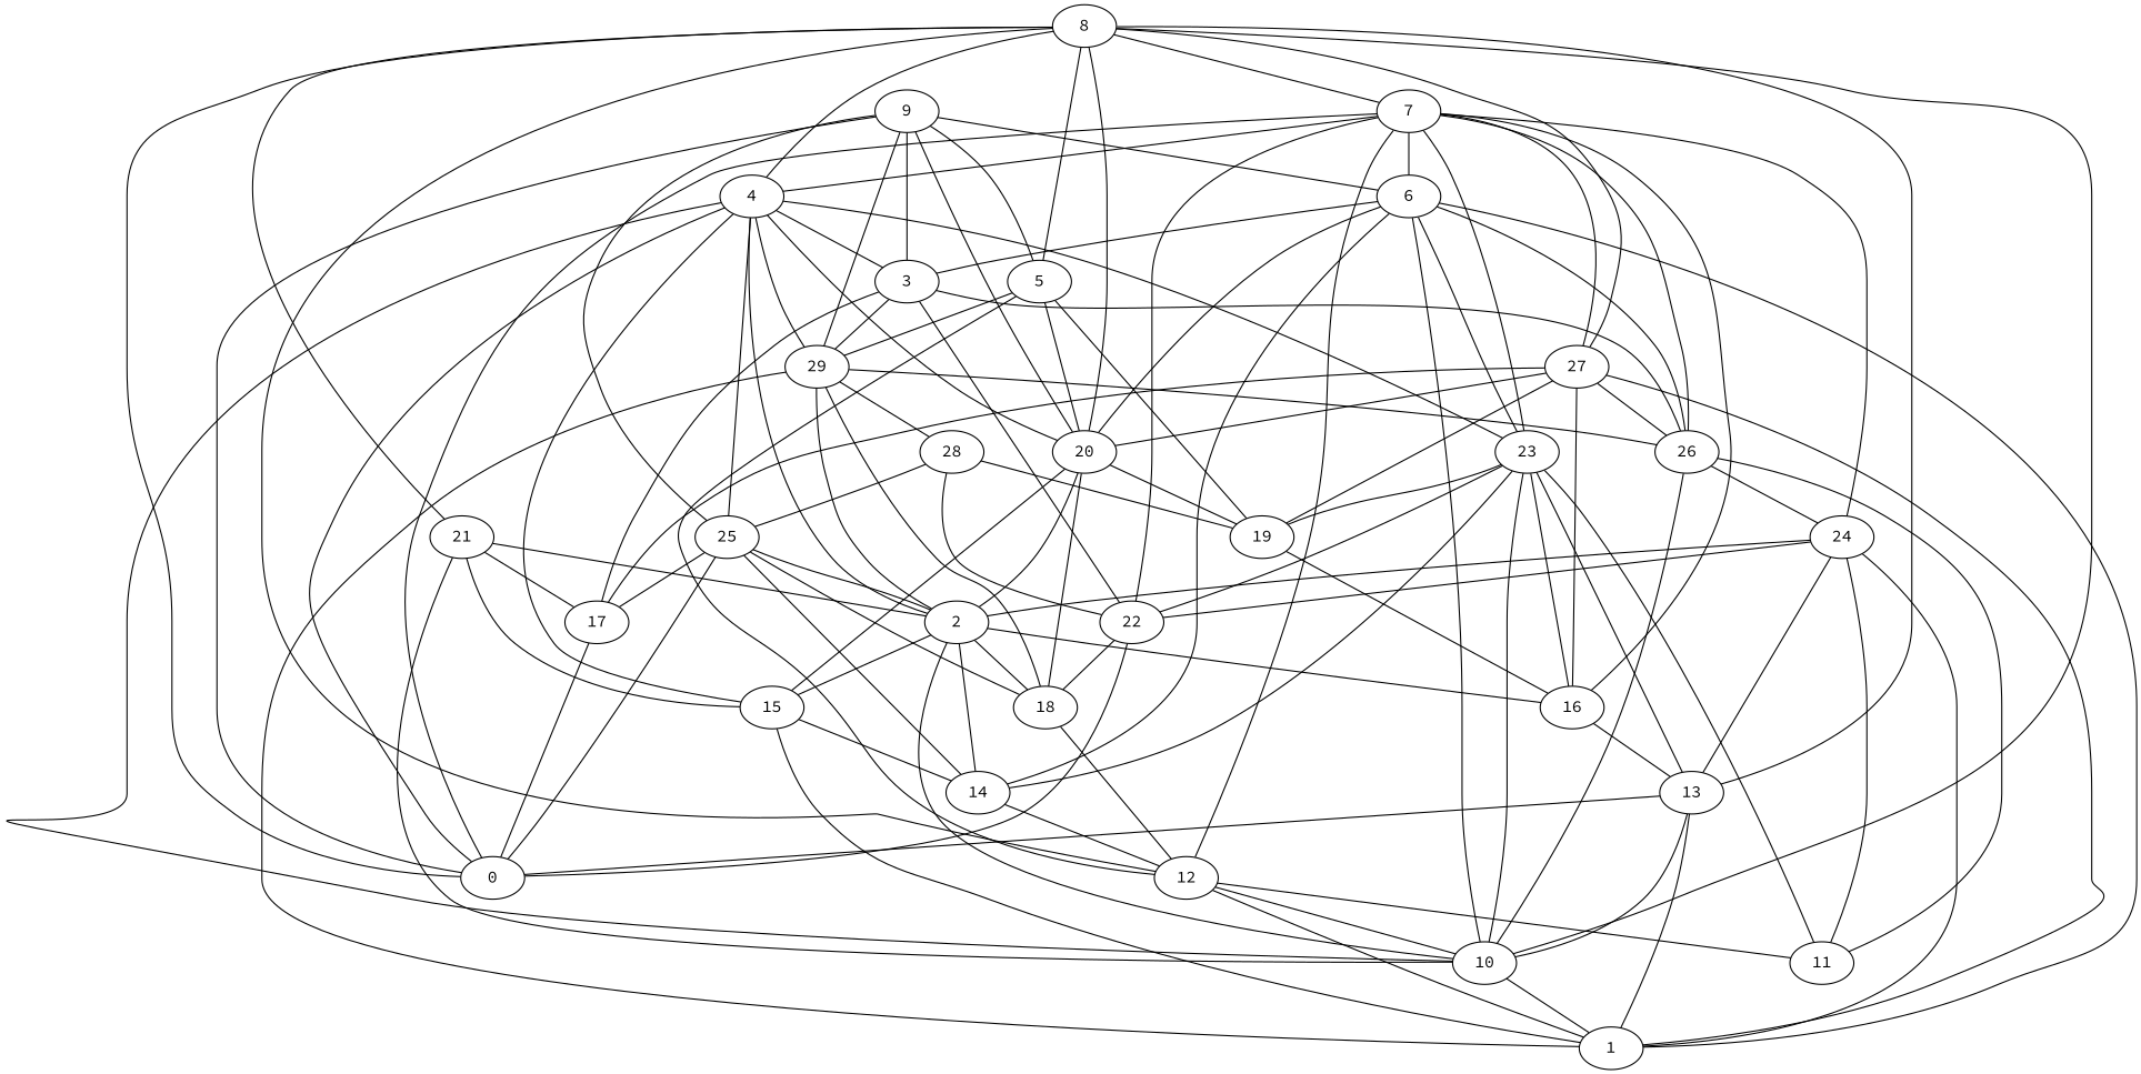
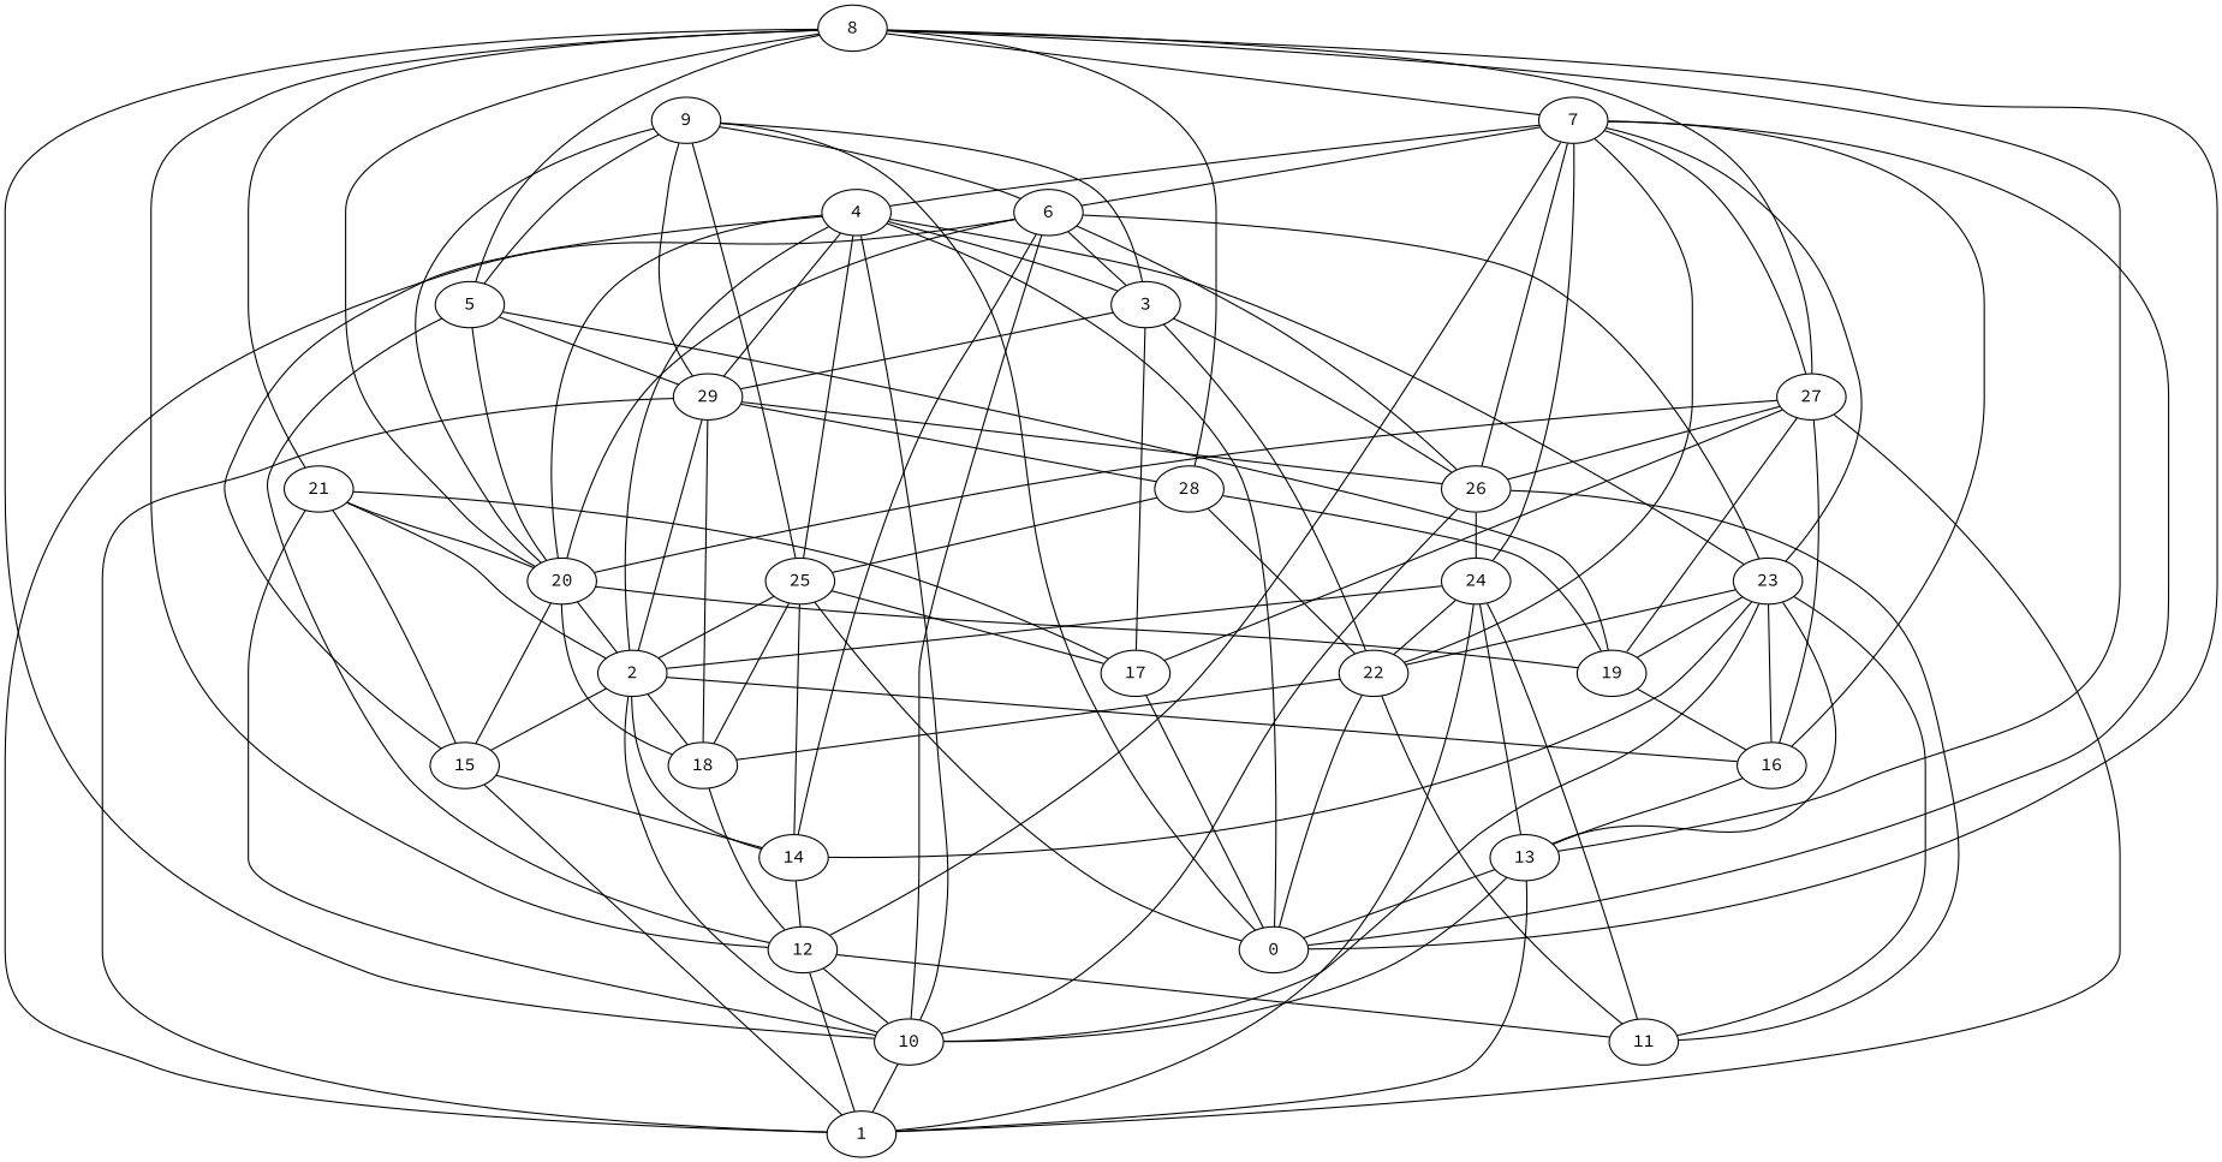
  digraph {
    fontname="Source Code Pro"
    node [fontname="Source Code Pro"]
    edge [color=black dir=none fontname="Source Code Pro"]
    12
    10
    1
    11
    4
    15
    29
    20
    0
    3
    23
    2
    25
    14
    8
    13
    27
    7
    21
    5
    28
    26
    18
    19
    22
    17
    16
    24
    9
    6
    subgraph sub_1 {
      12
      10
      1
      11
      4
      15
      29
      20
      0
      3
      23
      2
      25
      14
      8
      13
      27
      7
      21
      5
      28
      26
      18
      19
      22
      17
      16
      24
      9
      6
    }
    12 -> 10
    12 -> 1
    12 -> 11
    10 -> 1
    4 -> 10
    4 -> 15
    4 -> 29
    4 -> 20
    4 -> 0
    4 -> 3
    4 -> 23
    4 -> 2
    4 -> 25
    15 -> 1
    15 -> 14
    29 -> 1
    29 -> 2
    29 -> 28
    29 -> 26
    29 -> 18
    20 -> 15
    20 -> 2
    20 -> 18
    20 -> 19
    3 -> 29
    3 -> 26
    3 -> 22
    3 -> 17
    23 -> 10
    23 -> 11
    23 -> 14
    23 -> 13
    23 -> 19
    23 -> 22
    23 -> 16
    2 -> 10
    2 -> 15
    2 -> 14
    2 -> 18
    2 -> 16
    25 -> 0
    25 -> 2
    25 -> 14
    25 -> 18
    25 -> 17
    14 -> 12
    8 -> 12
    8 -> 10
-   8 -> 4
+   8 -> 28
    8 -> 20
    8 -> 0
    8 -> 13
    8 -> 27
    8 -> 7
    8 -> 21
    8 -> 5
    13 -> 10
    13 -> 1
    13 -> 0
    27 -> 1
    27 -> 20
    27 -> 26
    27 -> 19
    27 -> 17
    27 -> 16
    7 -> 12
    7 -> 4
    7 -> 0
    7 -> 23
    7 -> 27
    7 -> 26
    7 -> 22
    7 -> 16
    7 -> 24
    7 -> 6
    21 -> 10
    21 -> 15
+   21 -> 20
    21 -> 2
    21 -> 17
    5 -> 12
    5 -> 29
    5 -> 20
    5 -> 19
    28 -> 25
    28 -> 19
    28 -> 22
    26 -> 10
    26 -> 11
    26 -> 24
    18 -> 12
    19 -> 16
+   22 -> 11
    22 -> 0
    22 -> 18
    17 -> 0
    16 -> 13
    24 -> 1
    24 -> 11
    24 -> 2
    24 -> 13
    24 -> 22
    9 -> 29
    9 -> 20
    9 -> 0
    9 -> 3
    9 -> 25
    9 -> 5
    9 -> 6
    6 -> 10
    6 -> 1
    6 -> 20
    6 -> 3
    6 -> 23
    6 -> 14
    6 -> 26
  }
